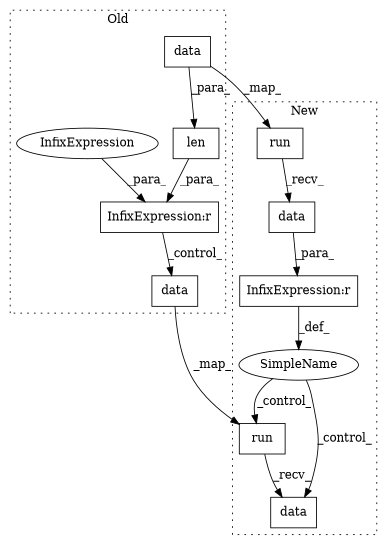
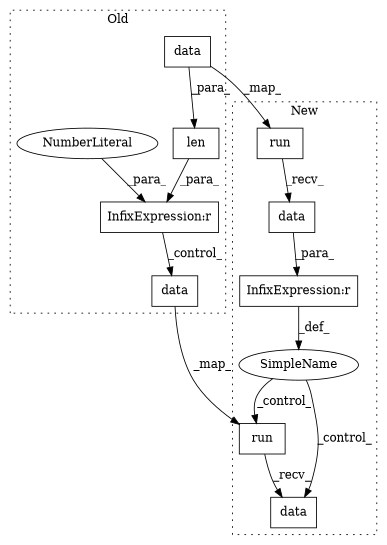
  digraph {
    node [a=32 l="4,1" shape=box]
    n1 [l="5,1" label=data s="1429,1516"]
    n2 [l="5,1" label=data s="1284,1374"]
    n3 [a=27 l=4 label="InfixExpression:r" s=1396]
-   n4 [a=34 l=1 label=InfixExpression s=1400 shape=ellipse]
+   n4 [a=34 l=1 label=NumberLiteral s=1400 shape=ellipse]
    n5 [label=len s="1385,1395"]
    n6 [label=run s="1525,1611"]
    n7 [l=6 label=data s=1613]
    n8 [label=run s="1376,1465"]
    n9 [l=6 label=data s=1467]
    n10 [a=42 label=SimpleName shape=ellipse l=""]
    n11 [a=27 l=4 label="InfixExpression:r" s=1489]
    subgraph cluster_1 {
      label=Old
      style=dotted
      n1
      n2
      n3
      n4
      n5
    }
    subgraph cluster_2 {
      label=New
      style=dotted
      n6
      n7
      n8
      n9
      n10
      n11
    }
    n1 -> n6 [label=_map_]
    n2 -> n5 [label=_para_]
    n2 -> n8 [label=_map_]
    n3 -> n1 [label=_control_]
    n4 -> n3 [label=_para_]
    n5 -> n3 [label=_para_]
    n6 -> n7 [label=_recv_]
    n8 -> n9 [label=_recv_]
    n9 -> n11 [label=_para_]
    n10 -> n6 [label=_control_]
    n10 -> n7 [label=_control_]
    n11 -> n10 [label=_def_]
  }
